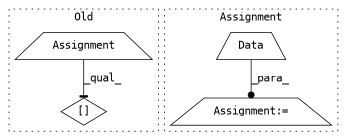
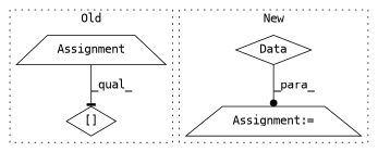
  digraph {
    fontname="DejaVu Sans Mono"
    node [fontname="DejaVu Sans Mono" shape=diamond]
    edge [fontname="DejaVu Sans Mono"]
    n1 [a=2 l="20,1" label="[]" s="1507,1531"]
    n2 [a=22 l=19 label=Assignment s=1507 shape=trapezium]
-   n3 [a=32 l=6 label=Data s=1281 shape=trapezium]
+   n3 [a=32 l=6 label=Data s=1281]
    n4 [a=7 l=1 label="Assignment:=" s=1280 shape=trapezium]
    subgraph cluster_1 {
      label=Old
      style=dotted
      n1
      n2
    }
    subgraph cluster_2 {
-     label=Assignment
+     label=New
      style=dotted
      n3
      n4
    }
    n2 -> n1 [arrowhead=tee label=_qual_]
    n3 -> n4 [arrowhead=dot label=_para_]
  }
